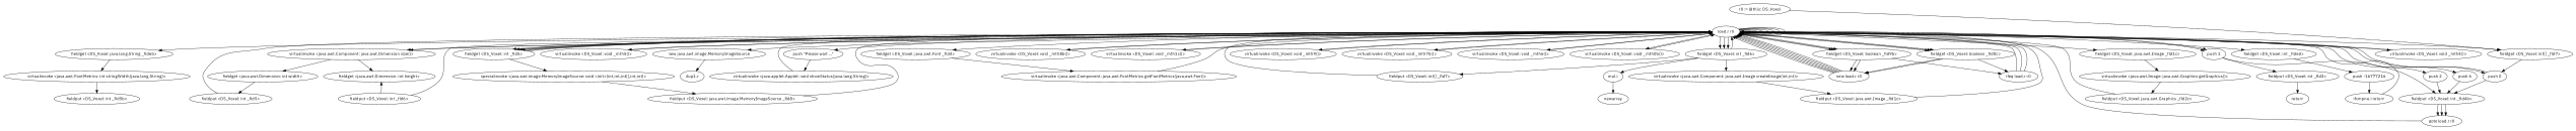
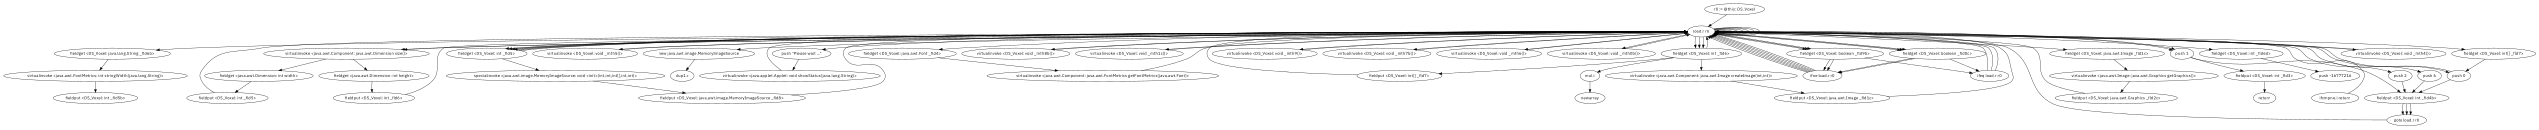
  digraph {
    fontname="IBM Plex Sans"
    node [fontname="IBM Plex Sans"]
    edge [fontname="IBM Plex Sans"]
    "r0 := @this: DS_Voxel"
    "load.r r0"
    "virtualinvoke <DS_Voxel: void _mth4()>"
    "push \"Please wait ...\""
    "fieldget <DS_Voxel: java.awt.Font _fld4>"
    "fieldget <DS_Voxel: java.lang.String _fld6b>"
    "virtualinvoke <java.awt.Component: java.awt.Dimension size()>"
    "virtualinvoke <DS_Voxel: void _mth5()>"
    "fieldget <DS_Voxel: int _fld5>"
    "fieldget <DS_Voxel: int _fld6>"
    "new java.awt.image.MemoryImageSource"
    "fieldget <DS_Voxel: int[] _fld7>"
    "push 0"
    "fieldget <DS_Voxel: java.awt.Image _fld1c>"
    "virtualinvoke <DS_Voxel: void _mth8b()>"
    "virtualinvoke <DS_Voxel: void _mth1c()>"
    "fieldget <DS_Voxel: boolean _fld9b>"
    "fieldget <DS_Voxel: boolean _fld0c>"
    "virtualinvoke <DS_Voxel: void _mth9()>"
    "virtualinvoke <DS_Voxel: void _mth7b()>"
    "virtualinvoke <DS_Voxel: void _mth6()>"
    "virtualinvoke <DS_Voxel: void _mth0b()>"
    "fieldget <DS_Voxel: int _fld6d>"
    "push 1"
    "push 2"
    n26 [label="push 6"]
    "virtualinvoke <java.applet.Applet: void showStatus(java.lang.String)>"
    "virtualinvoke <java.awt.Component: java.awt.FontMetrics getFontMetrics(java.awt.Font)>"
    "virtualinvoke <java.awt.FontMetrics: int stringWidth(java.lang.String)>"
    "fieldget <java.awt.Dimension: int width>"
    "fieldget <java.awt.Dimension: int height>"
    "specialinvoke <java.awt.image.MemoryImageSource: void <init>(int,int,int[],int,int)>"
    "mul.i"
    "virtualinvoke <java.awt.Component: java.awt.Image createImage(int,int)>"
    "fieldput <DS_Voxel: int[] _fld7>"
    "dup1.r"
    "fieldput <DS_Voxel: int _fld4b>"
    "virtualinvoke <java.awt.Image: java.awt.Graphics getGraphics()>"
-   "ifne load.r r0" [label="new load.r r0"]
+   "ifne load.r r0"
    "ifeq load.r r0"
    "push -16777216"
    "fieldput <DS_Voxel: int _fld3>"
    "fieldput <DS_Voxel: int _fld5b>"
    "fieldput <DS_Voxel: int _fld5>"
    "fieldput <DS_Voxel: int _fld6>"
    "fieldput <DS_Voxel: java.awt.image.MemoryImageSource _fld8>"
    newarray
    "fieldput <DS_Voxel: java.awt.Image _fld1c>"
    "goto load.r r0"
    "fieldput <DS_Voxel: java.awt.Graphics _fld2c>"
    "ifcmpne.i return"
    return
-   "r0 := @this: DS_Voxel" -> "fieldget <DS_Voxel: int[] _fld7>"
+   "r0 := @this: DS_Voxel" -> "load.r r0"
    "load.r r0" -> "load.r r0"
    "load.r r0" -> "load.r r0"
    "load.r r0" -> "load.r r0"
    "load.r r0" -> "load.r r0"
    "load.r r0" -> "load.r r0"
    "load.r r0" -> "load.r r0"
    "load.r r0" -> "load.r r0"
    "load.r r0" -> "load.r r0"
    "load.r r0" -> "virtualinvoke <DS_Voxel: void _mth4()>"
    "load.r r0" -> "push \"Please wait ...\""
    "load.r r0" -> "fieldget <DS_Voxel: java.awt.Font _fld4>"
    "load.r r0" -> "fieldget <DS_Voxel: java.lang.String _fld6b>"
    "load.r r0" -> "virtualinvoke <java.awt.Component: java.awt.Dimension size()>"
    "load.r r0" -> "virtualinvoke <java.awt.Component: java.awt.Dimension size()>"
    "load.r r0" -> "virtualinvoke <DS_Voxel: void _mth5()>"
    "load.r r0" -> "fieldget <DS_Voxel: int _fld5>"
    "load.r r0" -> "fieldget <DS_Voxel: int _fld5>"
    "load.r r0" -> "fieldget <DS_Voxel: int _fld5>"
    "load.r r0" -> "fieldget <DS_Voxel: int _fld5>"
    "load.r r0" -> "fieldget <DS_Voxel: int _fld6>"
    "load.r r0" -> "fieldget <DS_Voxel: int _fld6>"
    "load.r r0" -> "fieldget <DS_Voxel: int _fld6>"
    "load.r r0" -> "new java.awt.image.MemoryImageSource"
    "load.r r0" -> "fieldget <DS_Voxel: int[] _fld7>"
    "load.r r0" -> "push 0"
    "load.r r0" -> "fieldget <DS_Voxel: java.awt.Image _fld1c>"
    "load.r r0" -> "virtualinvoke <DS_Voxel: void _mth8b()>"
    "load.r r0" -> "virtualinvoke <DS_Voxel: void _mth1c()>"
    "load.r r0" -> "fieldget <DS_Voxel: boolean _fld9b>"
    "load.r r0" -> "fieldget <DS_Voxel: boolean _fld9b>"
    "load.r r0" -> "fieldget <DS_Voxel: boolean _fld9b>"
    "load.r r0" -> "fieldget <DS_Voxel: boolean _fld0c>"
    "load.r r0" -> "fieldget <DS_Voxel: boolean _fld0c>"
    "load.r r0" -> "fieldget <DS_Voxel: boolean _fld0c>"
    "load.r r0" -> "virtualinvoke <DS_Voxel: void _mth9()>"
    "load.r r0" -> "virtualinvoke <DS_Voxel: void _mth7b()>"
    "load.r r0" -> "virtualinvoke <DS_Voxel: void _mth6()>"
    "load.r r0" -> "virtualinvoke <DS_Voxel: void _mth0b()>"
    "load.r r0" -> "fieldget <DS_Voxel: int _fld6d>"
    "load.r r0" -> "push 1"
    "load.r r0" -> "push 1"
    "load.r r0" -> "push 2"
    "load.r r0" -> n26
    "virtualinvoke <DS_Voxel: void _mth4()>" -> "load.r r0"
    "push \"Please wait ...\"" -> "virtualinvoke <java.applet.Applet: void showStatus(java.lang.String)>"
    "fieldget <DS_Voxel: java.awt.Font _fld4>" -> "virtualinvoke <java.awt.Component: java.awt.FontMetrics getFontMetrics(java.awt.Font)>"
    "fieldget <DS_Voxel: java.lang.String _fld6b>" -> "virtualinvoke <java.awt.FontMetrics: int stringWidth(java.lang.String)>"
    "virtualinvoke <java.awt.Component: java.awt.Dimension size()>" -> "fieldget <java.awt.Dimension: int width>"
    "virtualinvoke <java.awt.Component: java.awt.Dimension size()>" -> "fieldget <java.awt.Dimension: int height>"
    "virtualinvoke <DS_Voxel: void _mth5()>" -> "load.r r0"
    "fieldget <DS_Voxel: int _fld5>" -> "load.r r0"
    "fieldget <DS_Voxel: int _fld5>" -> "load.r r0"
    "fieldget <DS_Voxel: int _fld5>" -> "load.r r0"
    "fieldget <DS_Voxel: int _fld5>" -> "specialinvoke <java.awt.image.MemoryImageSource: void <init>(int,int,int[],int,int)>"
    "fieldget <DS_Voxel: int _fld6>" -> "load.r r0"
    "fieldget <DS_Voxel: int _fld6>" -> "mul.i"
    "fieldget <DS_Voxel: int _fld6>" -> "virtualinvoke <java.awt.Component: java.awt.Image createImage(int,int)>"
    "fieldget <DS_Voxel: int _fld6>" -> "fieldput <DS_Voxel: int[] _fld7>"
    "new java.awt.image.MemoryImageSource" -> "dup1.r"
    "fieldget <DS_Voxel: int[] _fld7>" -> "push 0"
    "push 0" -> "load.r r0"
    "push 0" -> "fieldput <DS_Voxel: int _fld4b>"
    "fieldget <DS_Voxel: java.awt.Image _fld1c>" -> "virtualinvoke <java.awt.Image: java.awt.Graphics getGraphics()>"
    "virtualinvoke <DS_Voxel: void _mth8b()>" -> "load.r r0"
    "virtualinvoke <DS_Voxel: void _mth1c()>" -> "load.r r0"
    "fieldget <DS_Voxel: boolean _fld9b>" -> "ifne load.r r0"
    "fieldget <DS_Voxel: boolean _fld9b>" -> "ifne load.r r0"
    "fieldget <DS_Voxel: boolean _fld9b>" -> "ifeq load.r r0"
    "fieldget <DS_Voxel: boolean _fld0c>" -> "ifne load.r r0"
    "fieldget <DS_Voxel: boolean _fld0c>" -> "ifne load.r r0"
    "fieldget <DS_Voxel: boolean _fld0c>" -> "ifeq load.r r0"
    "virtualinvoke <DS_Voxel: void _mth9()>" -> "load.r r0"
    "virtualinvoke <DS_Voxel: void _mth7b()>" -> "load.r r0"
    "virtualinvoke <DS_Voxel: void _mth6()>" -> "load.r r0"
    "virtualinvoke <DS_Voxel: void _mth0b()>" -> "load.r r0"
    "fieldget <DS_Voxel: int _fld6d>" -> "push -16777216"
    "push 1" -> "fieldput <DS_Voxel: int _fld4b>"
    "push 1" -> "fieldput <DS_Voxel: int _fld3>"
    "push 2" -> "fieldput <DS_Voxel: int _fld4b>"
    n26 -> "fieldput <DS_Voxel: int _fld4b>"
    "virtualinvoke <java.applet.Applet: void showStatus(java.lang.String)>" -> "load.r r0"
    "virtualinvoke <java.awt.Component: java.awt.FontMetrics getFontMetrics(java.awt.Font)>" -> "load.r r0"
    "virtualinvoke <java.awt.FontMetrics: int stringWidth(java.lang.String)>" -> "fieldput <DS_Voxel: int _fld5b>"
    "fieldget <java.awt.Dimension: int width>" -> "fieldput <DS_Voxel: int _fld5>"
-   "fieldput <DS_Voxel: int _fld6>" -> "fieldget <java.awt.Dimension: int height>"
+   "fieldget <java.awt.Dimension: int height>" -> "fieldput <DS_Voxel: int _fld6>"
    "specialinvoke <java.awt.image.MemoryImageSource: void <init>(int,int,int[],int,int)>" -> "fieldput <DS_Voxel: java.awt.image.MemoryImageSource _fld8>"
    "mul.i" -> newarray
    "virtualinvoke <java.awt.Component: java.awt.Image createImage(int,int)>" -> "fieldput <DS_Voxel: java.awt.Image _fld1c>"
    "fieldput <DS_Voxel: int[] _fld7>" -> "load.r r0"
    "fieldput <DS_Voxel: int _fld4b>" -> "goto load.r r0"
    "fieldput <DS_Voxel: int _fld4b>" -> "goto load.r r0"
    "fieldput <DS_Voxel: int _fld4b>" -> "goto load.r r0"
    "virtualinvoke <java.awt.Image: java.awt.Graphics getGraphics()>" -> "fieldput <DS_Voxel: java.awt.Graphics _fld2c>"
    "ifne load.r r0" -> "load.r r0"
    "ifne load.r r0" -> "load.r r0"
    "ifne load.r r0" -> "load.r r0"
    "ifne load.r r0" -> "load.r r0"
    "ifne load.r r0" -> "load.r r0"
    "ifne load.r r0" -> "load.r r0"
    "ifeq load.r r0" -> "load.r r0"
    "ifeq load.r r0" -> "load.r r0"
    "ifeq load.r r0" -> "load.r r0"
-   "push -16777216" -> "ifcmpne.i return"
    "fieldput <DS_Voxel: int _fld3>" -> return
    "fieldput <DS_Voxel: int _fld5>" -> "load.r r0"
    "fieldput <DS_Voxel: int _fld6>" -> "load.r r0"
    "fieldput <DS_Voxel: java.awt.image.MemoryImageSource _fld8>" -> "load.r r0"
    "fieldput <DS_Voxel: java.awt.Image _fld1c>" -> "load.r r0"
    "goto load.r r0" -> "load.r r0"
    "fieldput <DS_Voxel: java.awt.Graphics _fld2c>" -> "load.r r0"
    "ifcmpne.i return" -> "load.r r0"
  }
